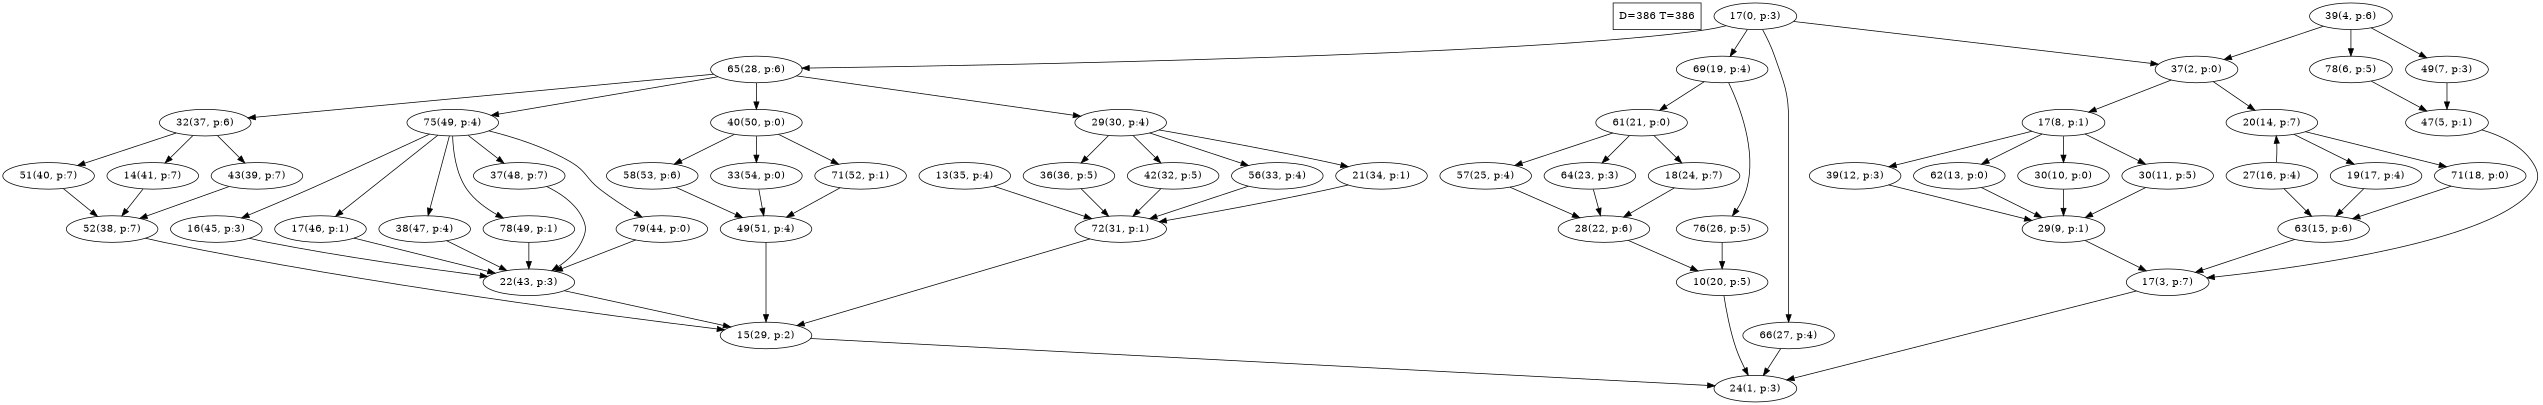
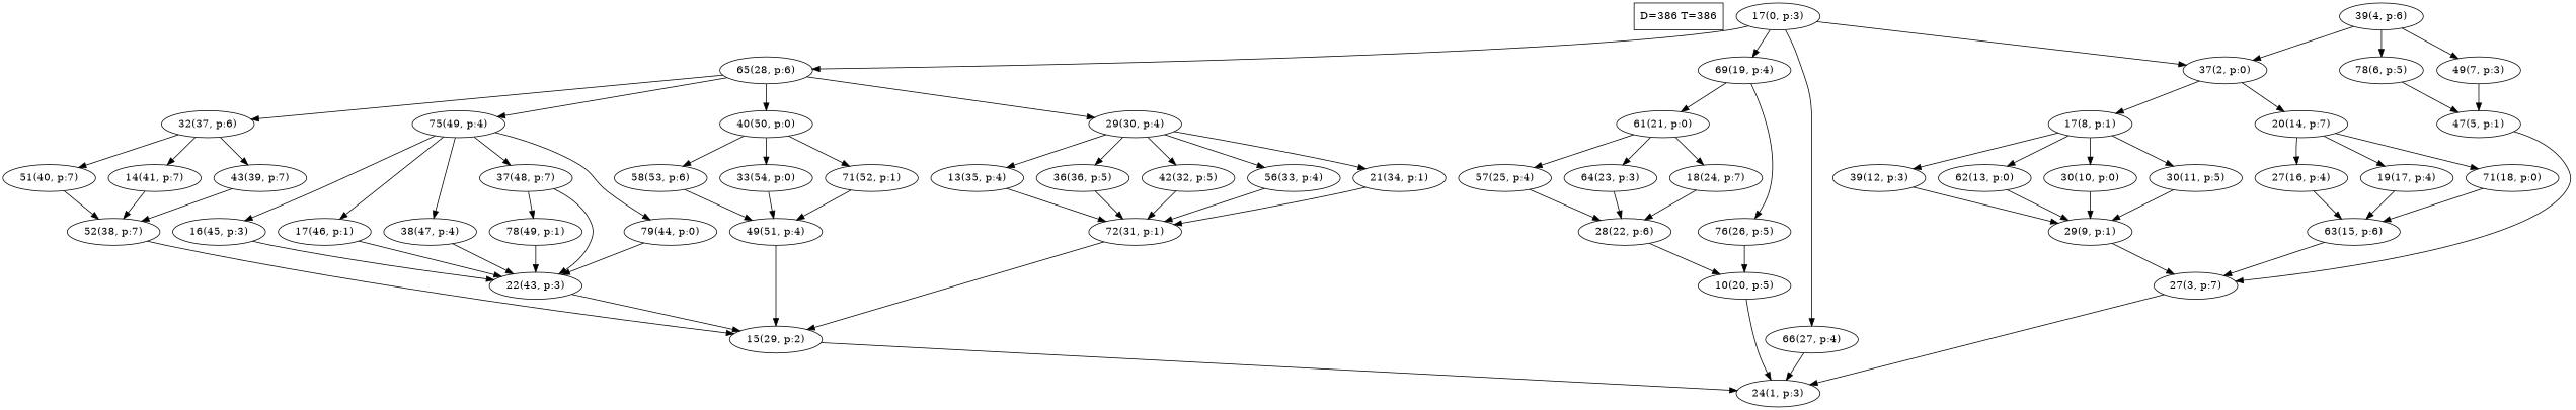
  digraph {
    n1 [label="D=386 T=386" shape=box]
    n2 [label="17(0, p:3)"]
    n3 [label="37(2, p:0)"]
    n4 [label="69(19, p:4)"]
    n5 [label="66(27, p:4)"]
    n6 [label="65(28, p:6)"]
    n7 [label="17(8, p:1)"]
    n8 [label="20(14, p:7)"]
    n9 [label="61(21, p:0)"]
    n10 [label="76(26, p:5)"]
    n11 [label="24(1, p:3)"]
    n12 [label="29(30, p:4)"]
    n13 [label="32(37, p:6)"]
    n14 [label="75(49, p:4)"]
    n15 [label="40(50, p:0)"]
    n16 [label="39(4, p:6)"]
    n17 [label="78(6, p:5)"]
    n18 [label="49(7, p:3)"]
    n19 [label="30(10, p:0)"]
    n20 [label="30(11, p:5)"]
    n21 [label="39(12, p:3)"]
    n22 [label="62(13, p:0)"]
    n23 [label="27(16, p:4)"]
    n24 [label="19(17, p:4)"]
    n25 [label="71(18, p:0)"]
-   n26 [label="17(3, p:7)"]
+   n26 [label="27(3, p:7)"]
    n27 [label="47(5, p:1)"]
    n28 [label="29(9, p:1)"]
    n29 [label="63(15, p:6)"]
    n30 [label="64(23, p:3)"]
    n31 [label="18(24, p:7)"]
    n32 [label="57(25, p:4)"]
    n33 [label="10(20, p:5)"]
    n34 [label="28(22, p:6)"]
    n35 [label="42(32, p:5)"]
    n36 [label="56(33, p:4)"]
    n37 [label="21(34, p:1)"]
    n38 [label="13(35, p:4)"]
    n39 [label="36(36, p:5)"]
    n40 [label="43(39, p:7)"]
    n41 [label="51(40, p:7)"]
    n42 [label="14(41, p:7)"]
    n43 [label="79(44, p:0)"]
    n44 [label="16(45, p:3)"]
    n45 [label="17(46, p:1)"]
    n46 [label="38(47, p:4)"]
    n47 [label="37(48, p:7)"]
    n48 [label="78(49, p:1)"]
    n49 [label="71(52, p:1)"]
    n50 [label="58(53, p:6)"]
    n51 [label="33(54, p:0)"]
    n52 [label="15(29, p:2)"]
    n53 [label="72(31, p:1)"]
    n54 [label="52(38, p:7)"]
    n55 [label="22(43, p:3)"]
    n56 [label="49(51, p:4)"]
    n2 -> n3
    n2 -> n4
    n2 -> n5
    n2 -> n6
    n3 -> n7
    n3 -> n8
    n4 -> n9
    n4 -> n10
    n5 -> n11
    n6 -> n12
    n6 -> n13
    n6 -> n14
    n6 -> n15
    n7 -> n19
    n7 -> n20
    n7 -> n21
    n7 -> n22
-   n23 -> n8
+   n8 -> n23
    n8 -> n24
    n8 -> n25
    n9 -> n30
    n9 -> n31
    n9 -> n32
    n10 -> n33
    n12 -> n35
    n12 -> n36
    n12 -> n37
+   n12 -> n38
    n12 -> n39
    n13 -> n40
    n13 -> n41
    n13 -> n42
    n14 -> n43
    n14 -> n44
    n14 -> n45
    n14 -> n46
    n14 -> n47
-   n14 -> n48
+   n47 -> n48
    n15 -> n49
    n15 -> n50
    n15 -> n51
    n16 -> n3
    n16 -> n17
    n16 -> n18
    n17 -> n27
    n18 -> n27
    n19 -> n28
    n20 -> n28
    n21 -> n28
    n22 -> n28
    n23 -> n29
    n24 -> n29
    n25 -> n29
    n26 -> n11
    n27 -> n26
    n28 -> n26
    n29 -> n26
    n30 -> n34
    n31 -> n34
    n32 -> n34
    n33 -> n11
    n34 -> n33
    n35 -> n53
    n36 -> n53
    n37 -> n53
    n38 -> n53
    n39 -> n53
    n40 -> n54
    n41 -> n54
    n42 -> n54
    n43 -> n55
    n44 -> n55
    n45 -> n55
    n46 -> n55
    n47 -> n55
    n48 -> n55
    n49 -> n56
    n50 -> n56
    n51 -> n56
    n52 -> n11
    n53 -> n52
    n54 -> n52
    n55 -> n52
    n56 -> n52
  }
